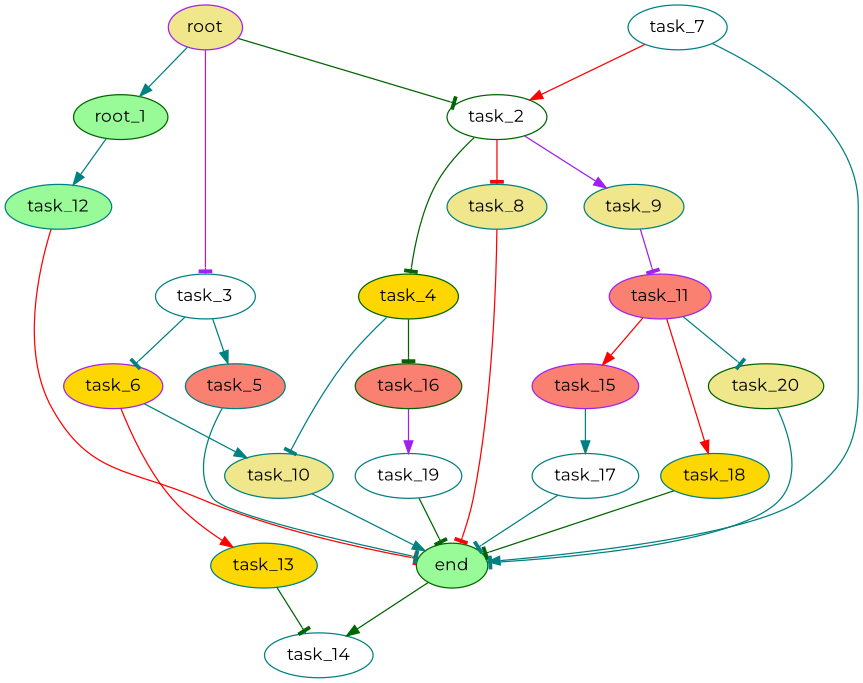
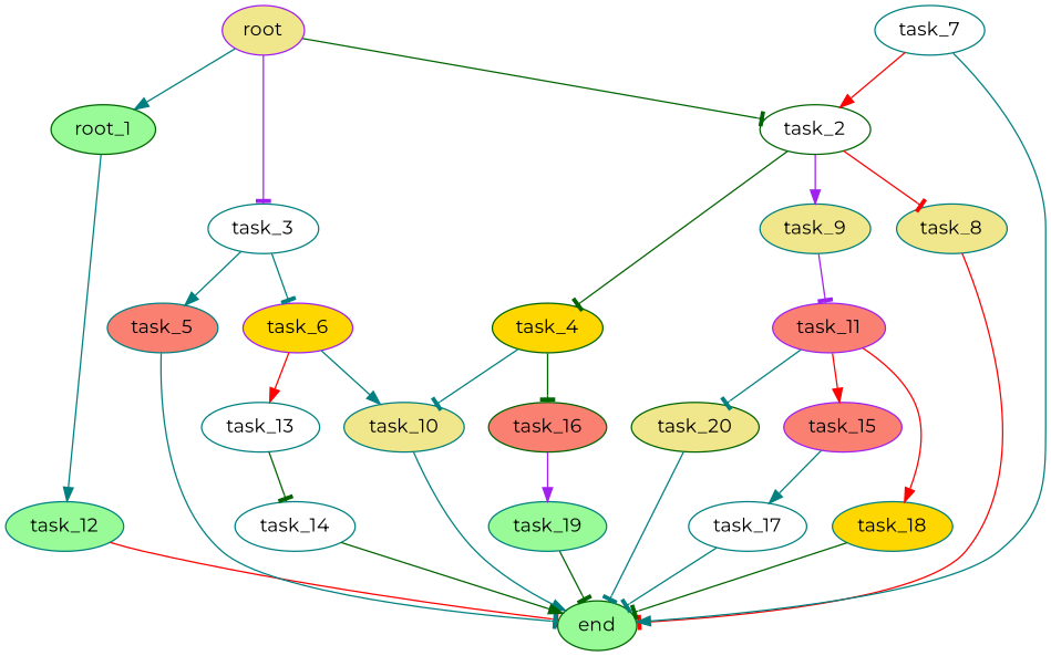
  digraph {
    fontname=Montserrat
    node [color=teal fillcolor=white fontname=Montserrat style=filled]
    edge [arrowhead=tee color=teal fontname=Montserrat]
    root [color=purple fillcolor=khaki]
    n2 [color=darkgreen fillcolor=palegreen label=root_1]
    task_2 [color=darkgreen]
    task_3
    task_12 [fillcolor=palegreen]
    task_4 [color=darkgreen fillcolor=gold]
    task_8 [fillcolor=khaki]
    task_9 [fillcolor=khaki]
    task_5 [fillcolor=salmon]
    task_6 [color=purple fillcolor=gold]
    end [color=darkgreen fillcolor=palegreen]
    task_10 [fillcolor=khaki]
    task_16 [color=darkgreen fillcolor=salmon]
    task_7
    task_11 [color=purple fillcolor=salmon]
-   task_13 [fillcolor=gold]
-   task_19
+   task_13
+   task_19 [fillcolor=palegreen]
    task_14
    task_15 [color=purple fillcolor=salmon]
    task_18 [fillcolor=gold]
    task_20 [color=darkgreen fillcolor=khaki]
    task_17
    root -> n2 [arrowhead=normal]
    root -> task_2 [color=darkgreen]
    root -> task_3 [color=purple]
    n2 -> task_12 [arrowhead=normal]
    task_2 -> task_4 [color=darkgreen]
    task_2 -> task_8 [color=red]
    task_2 -> task_9 [arrowhead=normal color=purple]
    task_3 -> task_5 [arrowhead=normal]
    task_3 -> task_6
    task_12 -> end [color=red]
    task_4 -> task_10
    task_4 -> task_16 [color=darkgreen]
    task_8 -> end [color=red]
    task_9 -> task_11 [color=purple]
    task_5 -> end
    task_6 -> task_10 [arrowhead=normal]
    task_6 -> task_13 [arrowhead=normal color=red]
    task_10 -> end [arrowhead=normal]
    task_16 -> task_19 [arrowhead=normal color=purple]
    task_7 -> task_2 [arrowhead=normal color=red]
    task_7 -> end [arrowhead=normal]
    task_11 -> task_15 [arrowhead=normal color=red]
    task_11 -> task_18 [arrowhead=normal color=red]
    task_11 -> task_20
    task_13 -> task_14 [color=darkgreen]
    task_19 -> end [color=darkgreen]
-   end -> task_14 [arrowhead=normal color=darkgreen]
+   task_14 -> end [arrowhead=normal color=darkgreen]
    task_15 -> task_17 [arrowhead=normal]
    task_18 -> end [color=darkgreen]
    task_20 -> end
    task_17 -> end
  }
